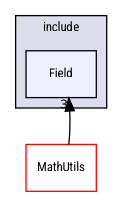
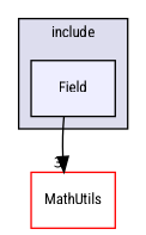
  digraph {
    compound=true
    fontname="Roboto Condensed"
    node [fontname="Roboto Condensed" fontsize=10 shape=box]
    n1 [fillcolor="#eeeeff" label=Field pencolor=black style=filled]
    n2 [color=red label=MathUtils]
    subgraph cluster_1 {
      bgcolor="#ddddee"
      fontsize=10
      label=include
      pencolor=black
      n1
    }
-   n2 -> n1 [headlabel=3 labeldistance=1.5 labelfontname=Helvetica labelfontsize=10 fontname="Roboto Condensed"]
+   n1 -> n2 [headlabel=3 labeldistance=1.5 labelfontname=Helvetica labelfontsize=10 fontname="Roboto Condensed"]
  }
